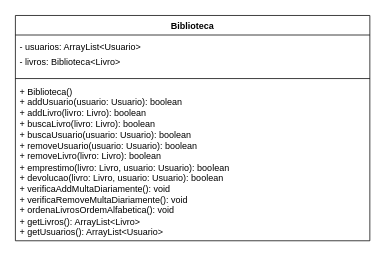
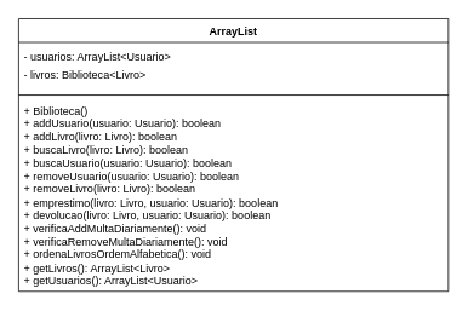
  <mxCell id="0" />
  <mxCell id="1" parent="0" />
- <mxCell id="2" value="Biblioteca" style="swimlane;fontStyle=1;align=center;verticalAlign=top;childLayout=stackLayout;horizontal=1;startSize=26;horizontalStack=0;resizeParent=1;resizeParentMax=0;resizeLast=0;collapsible=1;marginBottom=0;whiteSpace=wrap;html=1;fillColor=default;" vertex="1" parent="1"><mxGeometry x="20" y="20" width="472" height="300" as="geometry" /></mxCell>
+ <mxCell id="2" value="ArrayList" style="swimlane;fontStyle=1;align=center;verticalAlign=top;childLayout=stackLayout;horizontal=1;startSize=26;horizontalStack=0;resizeParent=1;resizeParentMax=0;resizeLast=0;collapsible=1;marginBottom=0;whiteSpace=wrap;html=1;fillColor=default;" vertex="1" parent="1"><mxGeometry x="20" y="20" width="472" height="300" as="geometry" /></mxCell>
  <mxCell id="3" value="&lt;div style=&quot;line-height: 160%;&quot;&gt;- usuarios: ArrayList&amp;lt;Usuario&amp;gt;&amp;nbsp;&lt;/div&gt;&lt;div style=&quot;line-height: 160%;&quot;&gt;- livros: Biblioteca&amp;lt;Livro&amp;gt;&amp;nbsp;&lt;br&gt;&lt;/div&gt;" style="text;strokeColor=none;fillColor=none;align=left;verticalAlign=middle;spacingLeft=4;spacingRight=4;overflow=hidden;rotatable=0;points=[[0,0.5],[1,0.5]];portConstraint=eastwest;whiteSpace=wrap;html=1;" vertex="1" parent="2"><mxGeometry y="26" width="472" height="54" as="geometry" /></mxCell>
  <mxCell id="4" value="" style="line;strokeWidth=1;fillColor=none;align=left;verticalAlign=middle;spacingTop=-1;spacingLeft=3;spacingRight=3;rotatable=0;labelPosition=right;points=[];portConstraint=eastwest;strokeColor=inherit;" vertex="1" parent="2"><mxGeometry y="80" width="472" height="8" as="geometry" /></mxCell>
  <mxCell id="5" value="+ &lt;span class=&quot;hljs-title function_ invoke__&quot;&gt;Biblioteca&lt;/span&gt;()&amp;nbsp;&lt;br&gt;+ &lt;span class=&quot;hljs-title function_ invoke__&quot;&gt;addUsuario&lt;/span&gt;(&lt;span class=&quot;hljs-attr&quot;&gt;usuario&lt;/span&gt;: Usuario): &lt;span class=&quot;hljs-keyword&quot;&gt;boolean&lt;/span&gt;&amp;nbsp;&lt;br&gt;+ &lt;span class=&quot;hljs-title function_ invoke__&quot;&gt;addLivro&lt;/span&gt;(&lt;span class=&quot;hljs-attr&quot;&gt;livro&lt;/span&gt;: Livro): &lt;span class=&quot;hljs-keyword&quot;&gt;boolean&lt;/span&gt;&amp;nbsp;&lt;br&gt;+ &lt;span class=&quot;hljs-title function_ invoke__&quot;&gt;buscaLivro&lt;/span&gt;(&lt;span class=&quot;hljs-attr&quot;&gt;livro&lt;/span&gt;: Livro): &lt;span class=&quot;hljs-keyword&quot;&gt;boolean&lt;/span&gt;&amp;nbsp;&lt;br&gt;+ &lt;span class=&quot;hljs-title function_ invoke__&quot;&gt;buscaUsuario&lt;/span&gt;(&lt;span class=&quot;hljs-attr&quot;&gt;usuario&lt;/span&gt;: Usuario): &lt;span class=&quot;hljs-keyword&quot;&gt;boolean&lt;/span&gt;&amp;nbsp;&lt;br&gt;+ &lt;span class=&quot;hljs-title function_ invoke__&quot;&gt;removeUsuario&lt;/span&gt;(&lt;span class=&quot;hljs-attr&quot;&gt;usuario&lt;/span&gt;: Usuario): &lt;span class=&quot;hljs-keyword&quot;&gt;boolean&lt;/span&gt;&amp;nbsp;&lt;br&gt;+ &lt;span class=&quot;hljs-title function_ invoke__&quot;&gt;removeLivro&lt;/span&gt;(&lt;span class=&quot;hljs-attr&quot;&gt;livro&lt;/span&gt;: Livro): &lt;span class=&quot;hljs-keyword&quot;&gt;boolean&lt;/span&gt;&amp;nbsp;&lt;br&gt;+ &lt;span class=&quot;hljs-title function_ invoke__&quot;&gt;emprestimo&lt;/span&gt;(&lt;span class=&quot;hljs-attr&quot;&gt;livro&lt;/span&gt;: Livro, &lt;span class=&quot;hljs-attr&quot;&gt;usuario&lt;/span&gt;: Usuario): &lt;span class=&quot;hljs-keyword&quot;&gt;boolean&lt;/span&gt;&amp;nbsp;&lt;br&gt;+ &lt;span class=&quot;hljs-title function_ invoke__&quot;&gt;devolucao&lt;/span&gt;(&lt;span class=&quot;hljs-attr&quot;&gt;livro&lt;/span&gt;: Livro, &lt;span class=&quot;hljs-attr&quot;&gt;usuario&lt;/span&gt;: Usuario): &lt;span class=&quot;hljs-keyword&quot;&gt;boolean&lt;/span&gt;&amp;nbsp;&lt;br&gt;+ &lt;span class=&quot;hljs-title function_ invoke__&quot;&gt;verificaAddMultaDiariamente&lt;/span&gt;(): &lt;span class=&quot;hljs-keyword&quot;&gt;void&lt;/span&gt;&amp;nbsp;&lt;br&gt;+ &lt;span class=&quot;hljs-title function_ invoke__&quot;&gt;verificaRemoveMultaDiariamente&lt;/span&gt;(): &lt;span class=&quot;hljs-keyword&quot;&gt;void&lt;/span&gt;&amp;nbsp;&lt;br&gt;+ &lt;span class=&quot;hljs-title function_ invoke__&quot;&gt;ordenaLivrosOrdemAlfabetica&lt;/span&gt;(): &lt;span class=&quot;hljs-keyword&quot;&gt;void&lt;/span&gt;&amp;nbsp;&lt;br&gt;+ &lt;span class=&quot;hljs-title function_ invoke__&quot;&gt;getLivros&lt;/span&gt;(): ArrayList&amp;lt;Livro&amp;gt;&amp;nbsp;&lt;br&gt;+ &lt;span class=&quot;hljs-title function_ invoke__&quot;&gt;getUsuarios&lt;/span&gt;(): ArrayList&amp;lt;Usuario&amp;gt;" style="text;strokeColor=none;fillColor=none;align=left;verticalAlign=top;spacingLeft=4;spacingRight=4;overflow=hidden;rotatable=0;points=[[0,0.5],[1,0.5]];portConstraint=eastwest;whiteSpace=wrap;html=1;" vertex="1" parent="2"><mxGeometry y="88" width="472" height="212" as="geometry" /></mxCell>
